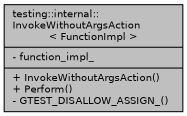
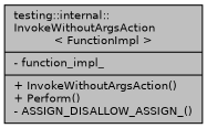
  digraph {
-   n1 [color=black fillcolor=grey75 fontcolor=black fontname=Helvetica fontsize=10 height=0.2 label="{testing::internal::\lInvokeWithoutArgsAction\l\< FunctionImpl \>\n|- function_impl_\l|+ InvokeWithoutArgsAction()\l+ Perform()\l- GTEST_DISALLOW_ASSIGN_()\l}" shape=record style=filled width=0.4]
+   n1 [color=black fillcolor=grey75 fontcolor=black fontname=Helvetica fontsize=10 height=0.2 label="{testing::internal::\lInvokeWithoutArgsAction\l\< FunctionImpl \>\n|- function_impl_\l|+ InvokeWithoutArgsAction()\l+ Perform()\l- ASSIGN_DISALLOW_ASSIGN_()\l}" shape=record style=filled width=0.4]
  }
